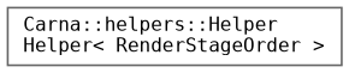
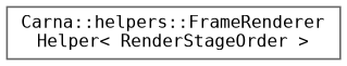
  digraph {
    rankdir=TB
    fontname="DejaVu Sans Mono"
-   n1 [color=grey40 fillcolor=white fontname="DejaVu Sans Mono" fontsize=10 height=0.2 label="Carna::helpers::Helper\lHelper\< RenderStageOrder \>" shape=box style=filled width=0.4]
+   n1 [color=grey40 fillcolor=white fontname="DejaVu Sans Mono" fontsize=10 height=0.2 label="Carna::helpers::FrameRenderer\lHelper\< RenderStageOrder \>" shape=box style=filled width=0.4]
  }
